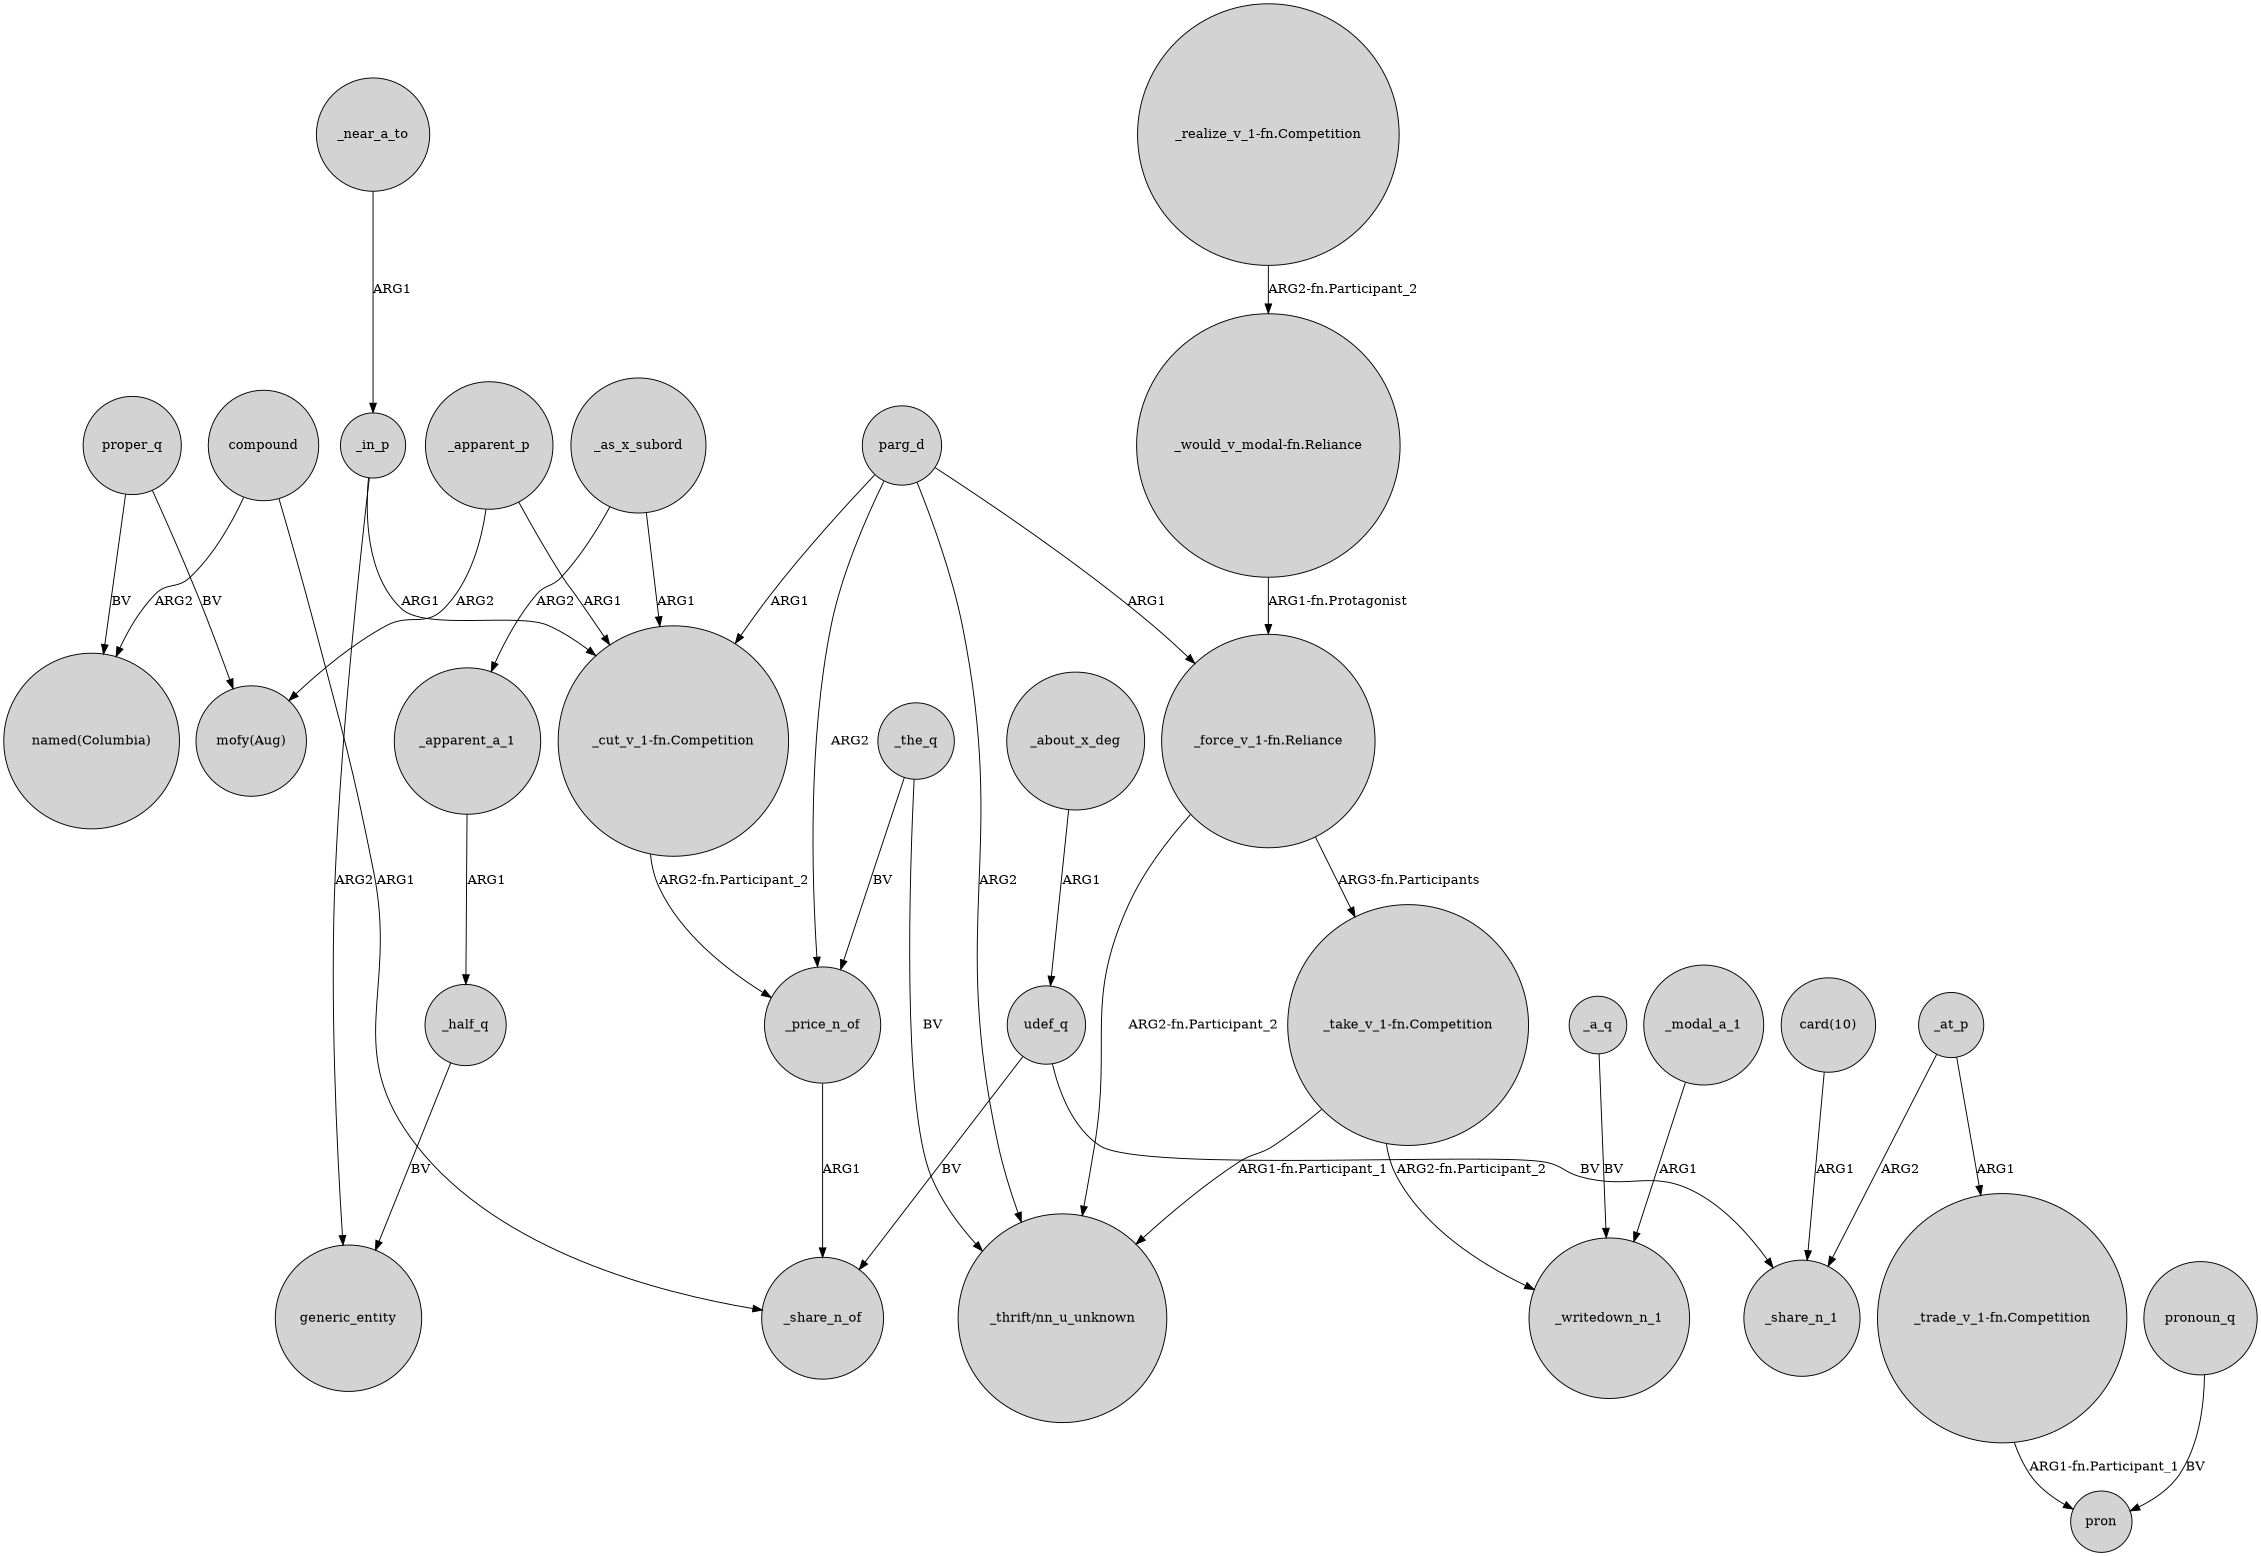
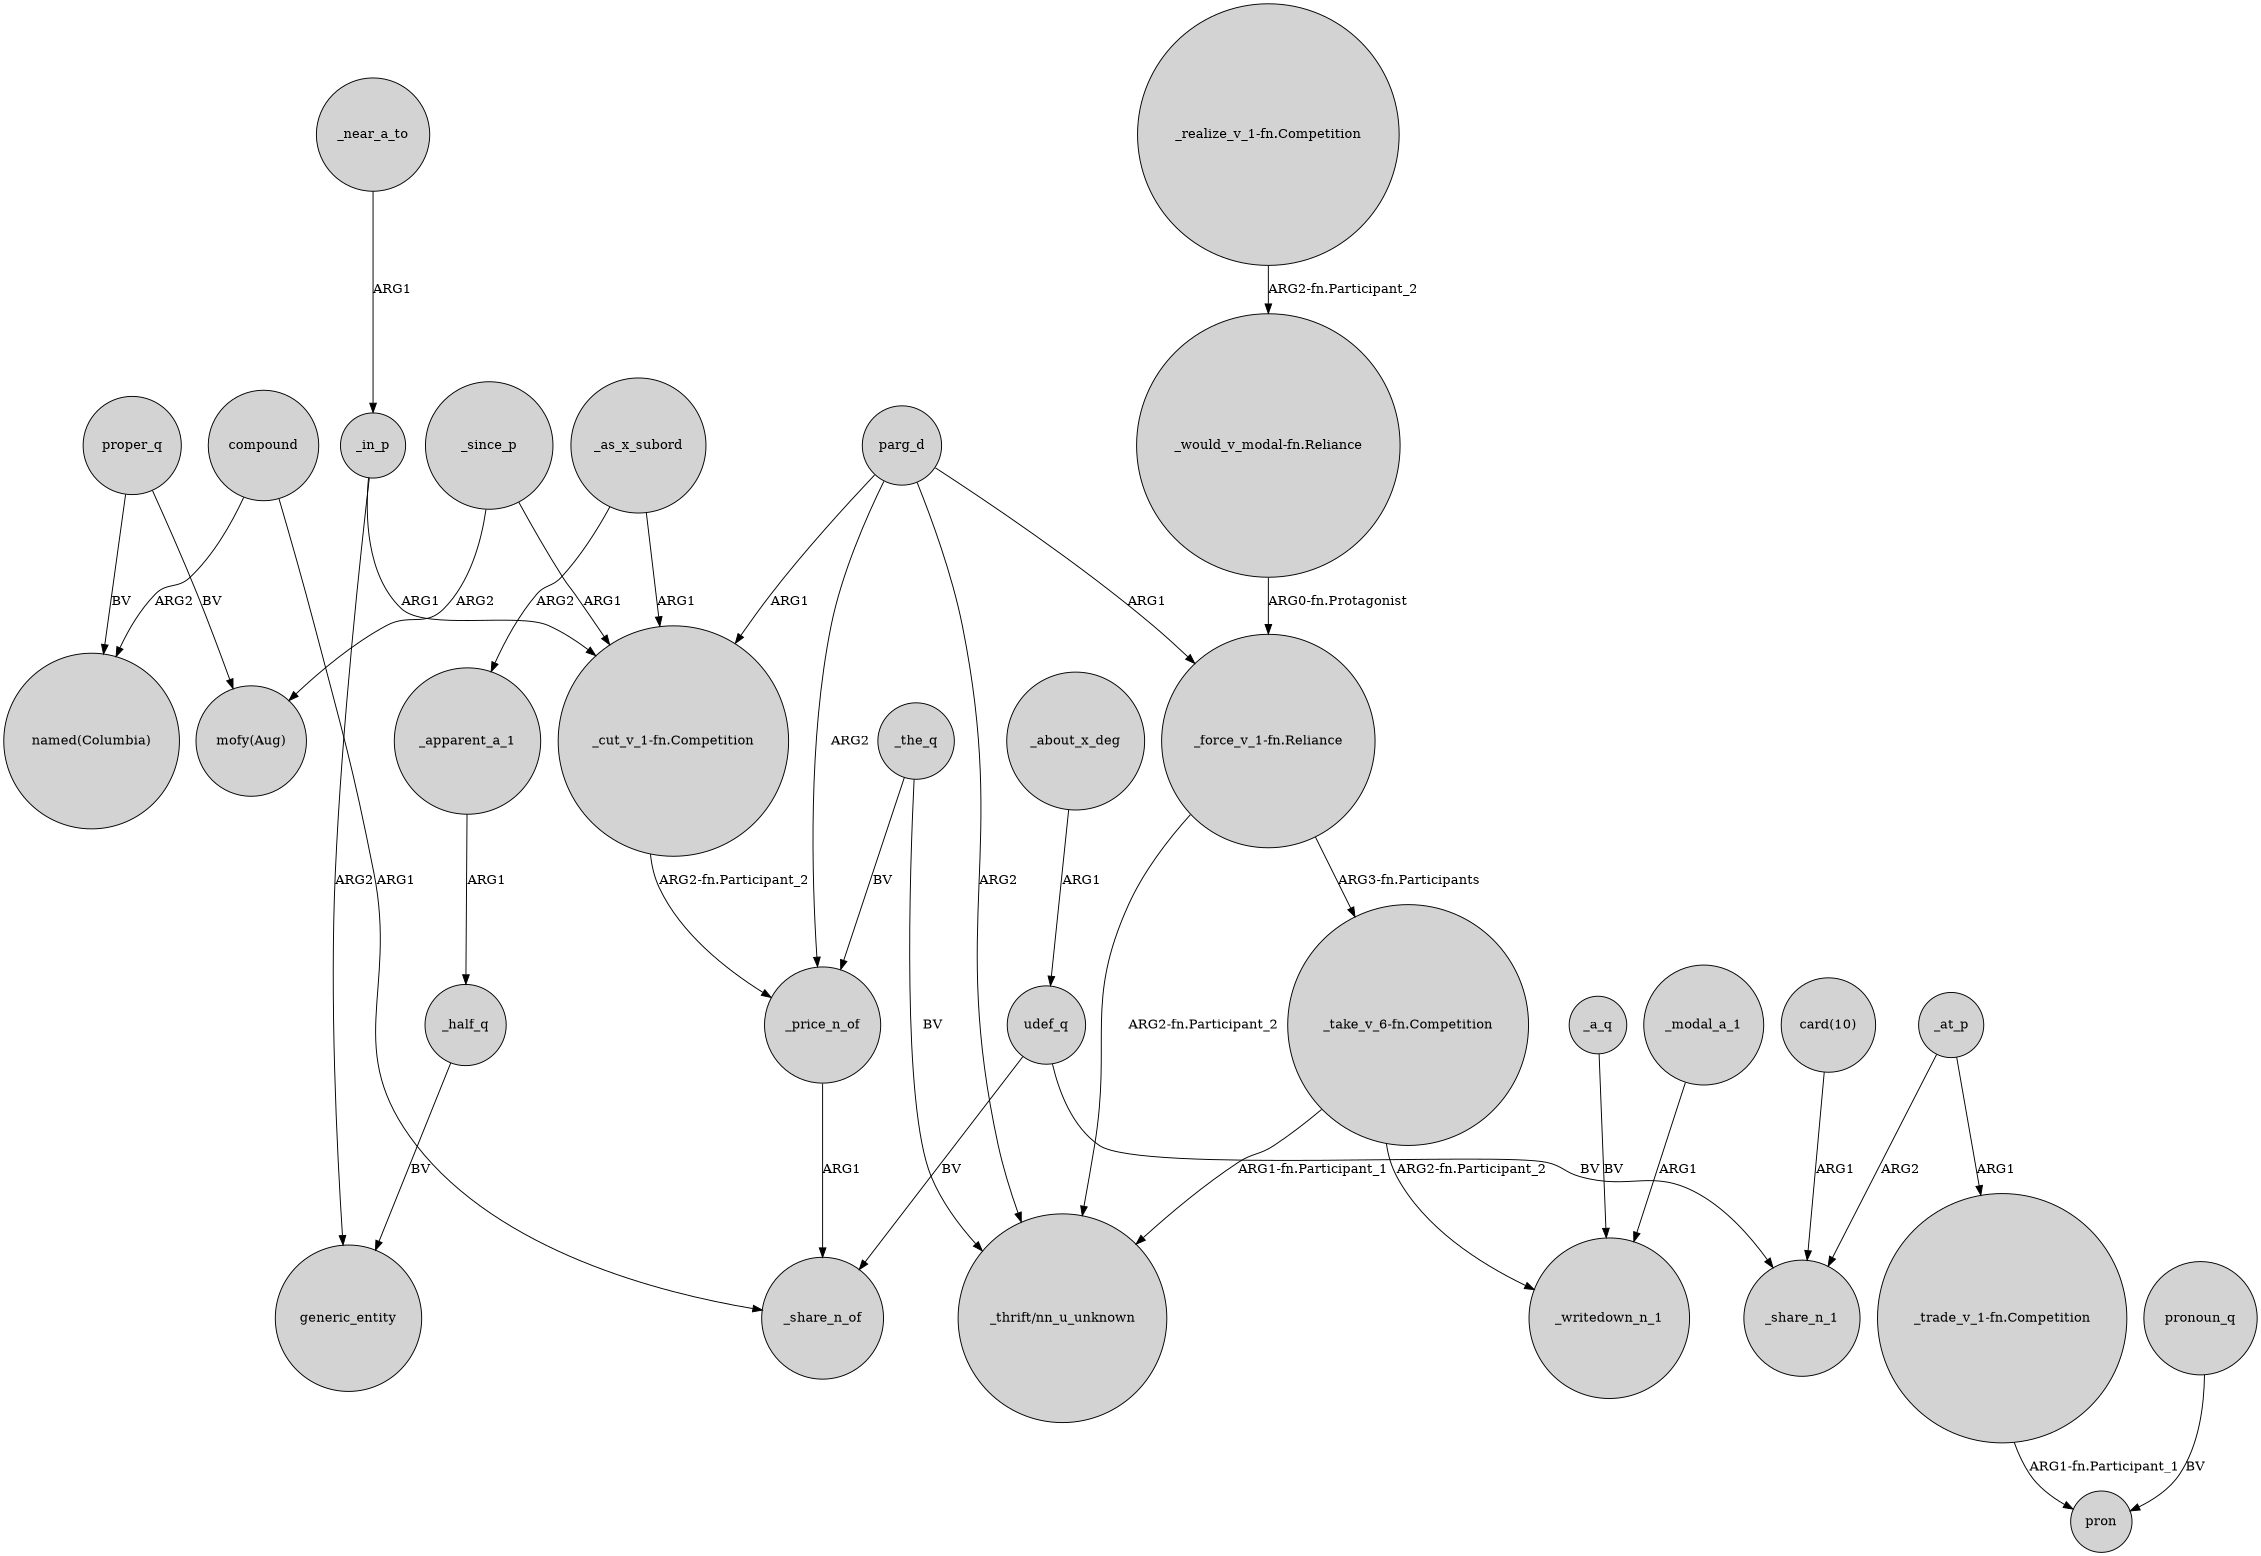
  digraph {
    node [shape=circle style=filled]
    n1 [label=_share_n_1]
    "card(10)"
-   _since_p [label=_apparent_p]
+   _since_p
    "_cut_v_1-fn.Competition"
    "mofy(Aug)"
    _price_n_of
    _share_n_of
    compound
    "named(Columbia)"
    "_trade_v_1-fn.Competition"
    pron
    _a_q
    _writedown_n_1
    proper_q
    _as_x_subord
    _apparent_a_1
    _half_q
    "_realize_v_1-fn.Competition"
    "_would_v_modal-fn.Reliance"
    n20 [label="_force_v_1-fn.Reliance"]
    _about_x_deg
    udef_q
    pronoun_q
-   "_take_v_1-fn.Competition"
+   "_take_v_1-fn.Competition" [label="_take_v_6-fn.Competition"]
    "_thrift/nn_u_unknown"
    n26 [label=_modal_a_1]
    _the_q
    _in_p
    generic_entity
    _at_p
    parg_d
    _near_a_to
    "card(10)" -> n1 [label=ARG1]
    _since_p -> "_cut_v_1-fn.Competition" [label=ARG1]
    _since_p -> "mofy(Aug)" [label=ARG2]
    "_cut_v_1-fn.Competition" -> _price_n_of [label="ARG2-fn.Participant_2"]
    _price_n_of -> _share_n_of [label=ARG1]
    compound -> _share_n_of [label=ARG1]
    compound -> "named(Columbia)" [label=ARG2]
    "_trade_v_1-fn.Competition" -> pron [label="ARG1-fn.Participant_1"]
    _a_q -> _writedown_n_1 [label=BV]
    proper_q -> "mofy(Aug)" [label=BV]
    proper_q -> "named(Columbia)" [label=BV]
    _as_x_subord -> "_cut_v_1-fn.Competition" [label=ARG1]
    _as_x_subord -> _apparent_a_1 [label=ARG2]
    _apparent_a_1 -> _half_q [label=ARG1]
    _half_q -> generic_entity [label=BV]
    "_realize_v_1-fn.Competition" -> "_would_v_modal-fn.Reliance" [label="ARG2-fn.Participant_2"]
-   "_would_v_modal-fn.Reliance" -> n20 [label="ARG1-fn.Protagonist"]
+   "_would_v_modal-fn.Reliance" -> n20 [label="ARG0-fn.Protagonist"]
    n20 -> "_take_v_1-fn.Competition" [label="ARG3-fn.Participants"]
    n20 -> "_thrift/nn_u_unknown" [label="ARG2-fn.Participant_2"]
    _about_x_deg -> udef_q [label=ARG1]
    udef_q -> n1 [label=BV]
    udef_q -> _share_n_of [label=BV]
    pronoun_q -> pron [label=BV]
    "_take_v_1-fn.Competition" -> _writedown_n_1 [label="ARG2-fn.Participant_2"]
    "_take_v_1-fn.Competition" -> "_thrift/nn_u_unknown" [label="ARG1-fn.Participant_1"]
    n26 -> _writedown_n_1 [label=ARG1]
    _the_q -> _price_n_of [label=BV]
    _the_q -> "_thrift/nn_u_unknown" [label=BV]
    _in_p -> "_cut_v_1-fn.Competition" [label=ARG1]
    _in_p -> generic_entity [label=ARG2]
    _at_p -> n1 [label=ARG2]
    _at_p -> "_trade_v_1-fn.Competition" [label=ARG1]
    parg_d -> "_cut_v_1-fn.Competition" [label=ARG1]
    parg_d -> _price_n_of [label=ARG2]
    parg_d -> n20 [label=ARG1]
    parg_d -> "_thrift/nn_u_unknown" [label=ARG2]
    _near_a_to -> _in_p [label=ARG1]
  }
